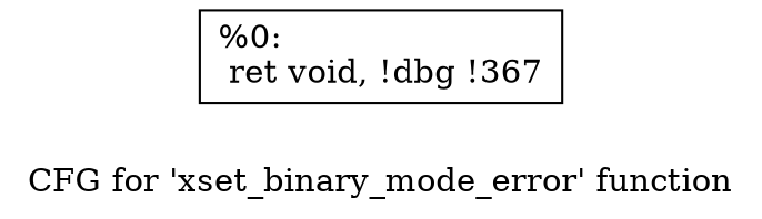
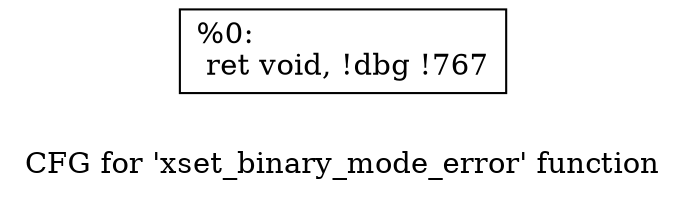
  digraph {
    label="CFG for 'xset_binary_mode_error' function"
-   n1 [label="{%0:\l  ret void, !dbg !367\l}" shape=record]
+   n1 [label="{%0:\l  ret void, !dbg !767\l}" shape=record]
  }
